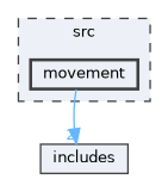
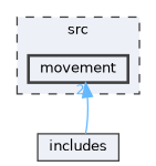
  digraph {
    compound=true
    node [color=grey25 fillcolor="#edf0f7" fontname=Helvetica fontsize=10 shape=box]
    n1 [height=0.2 label=movement style="filled,bold" width=0.4]
    n2 [height=0.2 label=includes style=filled width=0.4]
    subgraph cluster_1 {
      bgcolor="#edf0f7"
      fontname=Helvetica
      fontsize=10
      label=src
      pencolor=grey25
      style="filled,dashed"
      n1
    }
-   n1 -> n2 [color=steelblue1 fontcolor=steelblue1 fontname=Helvetica fontsize=10 headlabel=2 labeldistance=1.5 labelfontname=Helvetica labelfontsize=10]
+   n2 -> n1 [color=steelblue1 fontcolor=steelblue1 fontname=Helvetica fontsize=10 headlabel=2 labeldistance=1.5 labelfontname=Helvetica labelfontsize=10]
  }
